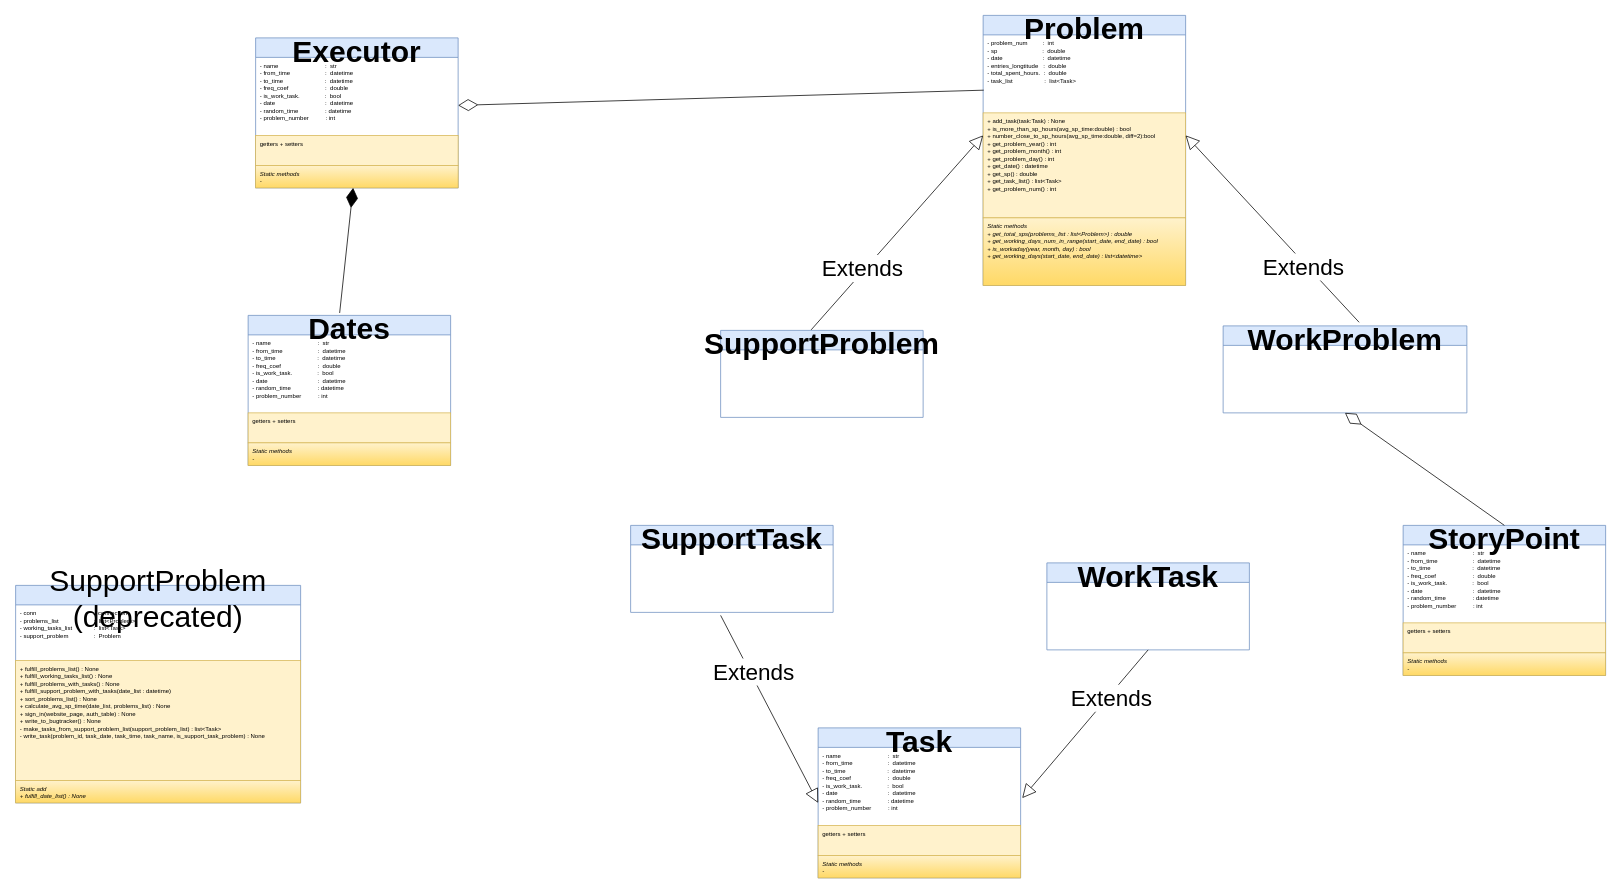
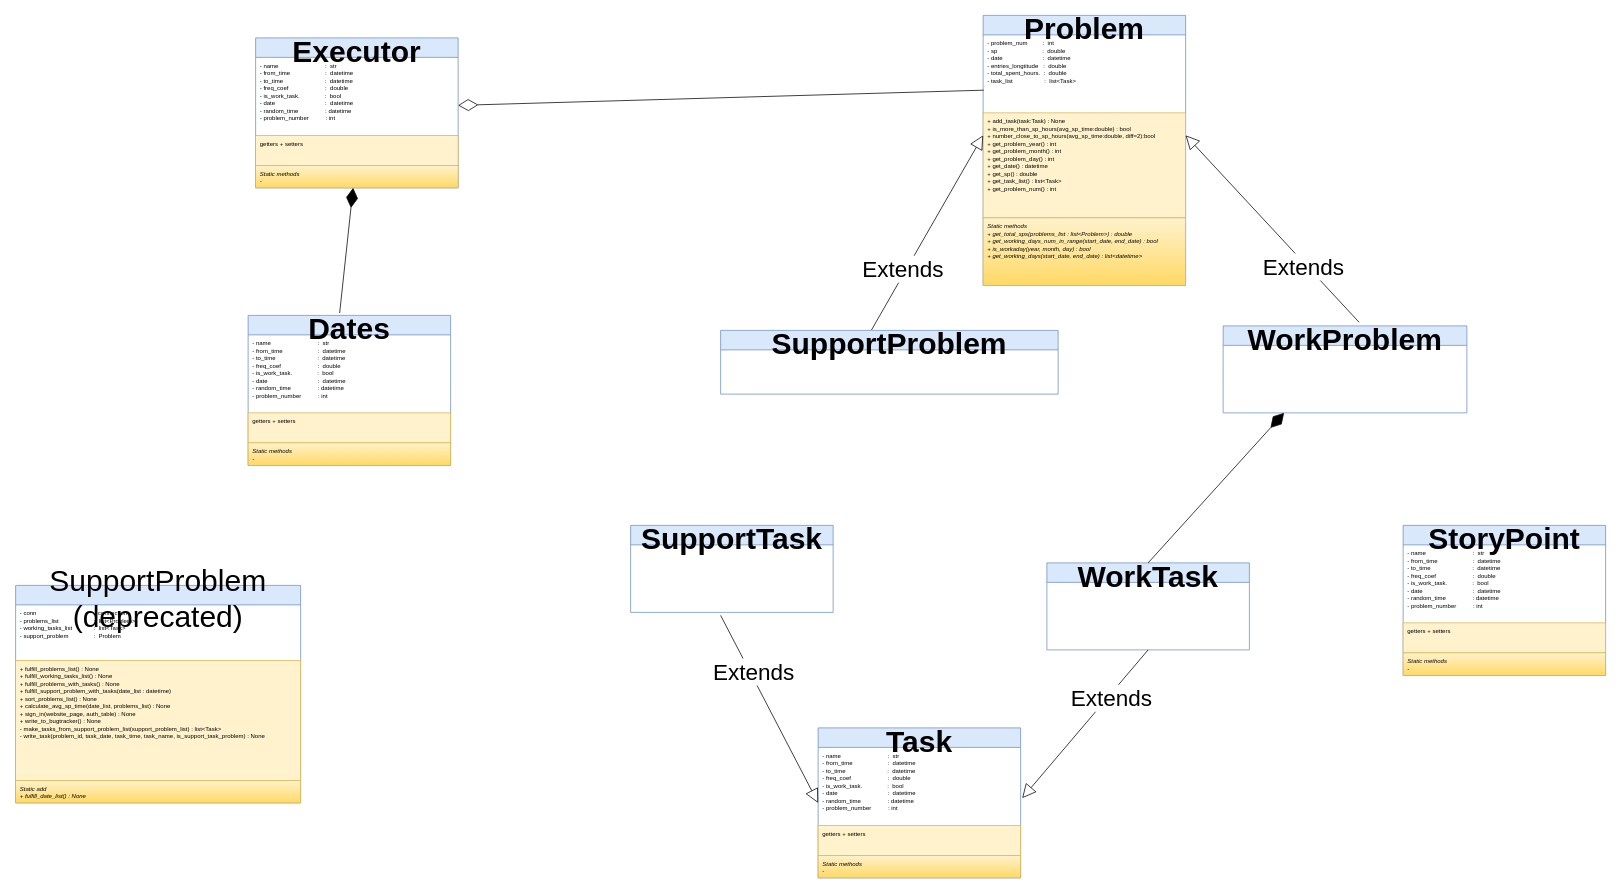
  <mxCell id="0" />
  <mxCell id="1" parent="0" />
  <mxCell id="2" value="Problem" style="swimlane;fontStyle=1;childLayout=stackLayout;horizontal=1;startSize=26;fillColor=#dae8fc;horizontalStack=0;resizeParent=1;resizeParentMax=0;resizeLast=0;collapsible=1;marginBottom=0;strokeColor=#6c8ebf;fontSize=40;" vertex="1" parent="1"><mxGeometry x="1310" y="20" width="270" height="360" as="geometry" /></mxCell>
  <mxCell id="3" value="- problem_num         :  int&#10;- sp                           :  double&#10;- date                        :  datetime&#10;- entries_longtitude   :  double&#10;- total_spent_hours.  :  double&#10;- task_list                   :  list&lt;Task&gt;" style="text;align=left;verticalAlign=top;spacingLeft=4;spacingRight=4;overflow=hidden;rotatable=0;points=[[0,0.5],[1,0.5]];portConstraint=eastwest;fontSize=8;" vertex="1" parent="2"><mxGeometry y="26" width="270" height="104" as="geometry" /></mxCell>
  <mxCell id="4" value="+ add_task(task:Task) : None&#10;+ is_more_than_sp_hours(avg_sp_time:double) : bool&#10;+ number_close_to_sp_hours(avg_sp_time:double, diff=2):bool&#10;+ get_problem_year() : int&#10;+ get_problem_month() : int&#10;+ get_problem_day() : int&#10;+ get_date() : datetime&#10;+ get_sp() : double&#10;+ get_task_list() : list&lt;Task&gt;&#10;+ get_problem_num() : int" style="text;strokeColor=#d6b656;fillColor=#fff2cc;align=left;verticalAlign=top;spacingLeft=4;spacingRight=4;overflow=hidden;rotatable=0;points=[[0,0.5],[1,0.5]];portConstraint=eastwest;horizontal=1;fontSize=8;" vertex="1" parent="2"><mxGeometry y="130" width="270" height="140" as="geometry" /></mxCell>
  <mxCell id="5" value="Static methods&#10;+ get_total_sps(problems_list : list&lt;Problem&gt;) : double&#10;+ get_working_days_num_in_range(start_date, end_date) : bool&#10;+ is_workaday(year, month, day) : bool&#10;+ get_working_days(start_date, end_date) : list&lt;datetime&gt;" style="text;strokeColor=#d6b656;fillColor=#fff2cc;align=left;verticalAlign=top;spacingLeft=4;spacingRight=4;overflow=hidden;rotatable=0;points=[[0,0.5],[1,0.5]];portConstraint=eastwest;gradientColor=#ffd966;fontSize=8;fontStyle=2" vertex="1" parent="2"><mxGeometry y="270" width="270" height="90" as="geometry" /></mxCell>
  <mxCell id="6" value="&lt;font style=&quot;font-size: 30px&quot;&gt;Extends&lt;/font&gt;" style="endArrow=block;endSize=16;endFill=0;html=1;exitX=0.558;exitY=-0.041;exitDx=0;exitDy=0;exitPerimeter=0;" edge="1" parent="1" source="27"><mxGeometry x="-0.382" y="4" width="160" relative="1" as="geometry"><mxPoint x="1830" y="160" as="sourcePoint" /><mxPoint x="1580" y="180" as="targetPoint" /><mxPoint as="offset" /></mxGeometry></mxCell>
  <mxCell id="7" value="Task" style="swimlane;fontStyle=1;childLayout=stackLayout;horizontal=1;startSize=26;fillColor=#dae8fc;horizontalStack=0;resizeParent=1;resizeParentMax=0;resizeLast=0;collapsible=1;marginBottom=0;strokeColor=#6c8ebf;fontSize=40;" vertex="1" parent="1"><mxGeometry x="1090" y="970" width="270" height="200" as="geometry" /></mxCell>
  <mxCell id="8" value="- name                            :  str&#10;- from_time                     :  datetime&#10;- to_time                         :  datetime&#10;- freq_coef                      :  double&#10;- is_work_task.               :  bool&#10;- date                              :  datetime&#10;- random_time                : datetime&#10;- problem_number          : int" style="text;align=left;verticalAlign=top;spacingLeft=4;spacingRight=4;overflow=hidden;rotatable=0;points=[[0,0.5],[1,0.5]];portConstraint=eastwest;fontSize=8;" vertex="1" parent="7"><mxGeometry y="26" width="270" height="104" as="geometry" /></mxCell>
  <mxCell id="9" value="getters + setters" style="text;strokeColor=#d6b656;fillColor=#fff2cc;align=left;verticalAlign=top;spacingLeft=4;spacingRight=4;overflow=hidden;rotatable=0;points=[[0,0.5],[1,0.5]];portConstraint=eastwest;horizontal=1;fontSize=8;" vertex="1" parent="7"><mxGeometry y="130" width="270" height="40" as="geometry" /></mxCell>
  <mxCell id="10" value="Static methods&#10;-" style="text;strokeColor=#d6b656;fillColor=#fff2cc;align=left;verticalAlign=top;spacingLeft=4;spacingRight=4;overflow=hidden;rotatable=0;points=[[0,0.5],[1,0.5]];portConstraint=eastwest;gradientColor=#ffd966;fontSize=8;fontStyle=2" vertex="1" parent="7"><mxGeometry y="170" width="270" height="30" as="geometry" /></mxCell>
  <mxCell id="11" value="SupportProblem&#10;(deprecated)" style="swimlane;fontStyle=0;childLayout=stackLayout;horizontal=1;startSize=26;fillColor=#dae8fc;horizontalStack=0;resizeParent=1;resizeParentMax=0;resizeLast=0;collapsible=1;marginBottom=0;strokeColor=#6c8ebf;fontSize=40;" vertex="1" parent="1"><mxGeometry x="20" y="780" width="380" height="290" as="geometry" /></mxCell>
  <mxCell id="12" value="- conn                                  :  connection&#10;- problems_list                     :  list&lt;Problem&gt;&#10;- working_tasks_list             :  list&lt;Task&gt;&#10;- support_problem               :  Problem&#10;" style="text;align=left;verticalAlign=top;spacingLeft=4;spacingRight=4;overflow=hidden;rotatable=0;points=[[0,0.5],[1,0.5]];portConstraint=eastwest;fontSize=8;" vertex="1" parent="11"><mxGeometry y="26" width="380" height="74" as="geometry" /></mxCell>
  <mxCell id="13" value="+ fulfill_problems_list() : None&#10;+ fulfill_working_tasks_list() : None&#10;+ fulfill_problems_with_tasks() : None&#10;+ fulfill_support_problem_with_tasks(date_list : datetime)&#10;+ sort_problems_list() : None&#10;+ calculate_avg_sp_time(date_list, problems_list) : None&#10;+ sign_in(website_page, auth_table) : None&#10;+ write_to_bugtracker() : None&#10;- make_tasks_from_support_problem_list(support_problem_list) : list&lt;Task&gt;&#10;- write_task(problem_id, task_date, task_time, task_name, is_support_task_problem) : None" style="text;strokeColor=#d6b656;fillColor=#fff2cc;align=left;verticalAlign=top;spacingLeft=4;spacingRight=4;overflow=hidden;rotatable=0;points=[[0,0.5],[1,0.5]];portConstraint=eastwest;horizontal=1;fontSize=8;" vertex="1" parent="11"><mxGeometry y="100" width="380" height="160" as="geometry" /></mxCell>
  <mxCell id="14" value="Static add&#10;+ fulfill_date_list() : None" style="text;strokeColor=#d6b656;fillColor=#fff2cc;align=left;verticalAlign=top;spacingLeft=4;spacingRight=4;overflow=hidden;rotatable=0;points=[[0,0.5],[1,0.5]];portConstraint=eastwest;gradientColor=#ffd966;fontSize=8;fontStyle=2" vertex="1" parent="11"><mxGeometry y="260" width="380" height="30" as="geometry" /></mxCell>
  <mxCell id="15" value="StoryPoint" style="swimlane;fontStyle=1;childLayout=stackLayout;horizontal=1;startSize=26;fillColor=#dae8fc;horizontalStack=0;resizeParent=1;resizeParentMax=0;resizeLast=0;collapsible=1;marginBottom=0;strokeColor=#6c8ebf;fontSize=40;" vertex="1" parent="1"><mxGeometry x="1870" y="700" width="270" height="200" as="geometry" /></mxCell>
  <mxCell id="16" value="- name                            :  str&#10;- from_time                     :  datetime&#10;- to_time                         :  datetime&#10;- freq_coef                      :  double&#10;- is_work_task.               :  bool&#10;- date                              :  datetime&#10;- random_time                : datetime&#10;- problem_number          : int" style="text;align=left;verticalAlign=top;spacingLeft=4;spacingRight=4;overflow=hidden;rotatable=0;points=[[0,0.5],[1,0.5]];portConstraint=eastwest;fontSize=8;" vertex="1" parent="15"><mxGeometry y="26" width="270" height="104" as="geometry" /></mxCell>
  <mxCell id="17" value="getters + setters" style="text;strokeColor=#d6b656;fillColor=#fff2cc;align=left;verticalAlign=top;spacingLeft=4;spacingRight=4;overflow=hidden;rotatable=0;points=[[0,0.5],[1,0.5]];portConstraint=eastwest;horizontal=1;fontSize=8;" vertex="1" parent="15"><mxGeometry y="130" width="270" height="40" as="geometry" /></mxCell>
  <mxCell id="18" value="Static methods&#10;-" style="text;strokeColor=#d6b656;fillColor=#fff2cc;align=left;verticalAlign=top;spacingLeft=4;spacingRight=4;overflow=hidden;rotatable=0;points=[[0,0.5],[1,0.5]];portConstraint=eastwest;gradientColor=#ffd966;fontSize=8;fontStyle=2" vertex="1" parent="15"><mxGeometry y="170" width="270" height="30" as="geometry" /></mxCell>
  <mxCell id="19" value="Dates" style="swimlane;fontStyle=1;childLayout=stackLayout;horizontal=1;startSize=26;fillColor=#dae8fc;horizontalStack=0;resizeParent=1;resizeParentMax=0;resizeLast=0;collapsible=1;marginBottom=0;strokeColor=#6c8ebf;fontSize=40;" vertex="1" parent="1"><mxGeometry x="330" y="420" width="270" height="200" as="geometry" /></mxCell>
  <mxCell id="20" value="- name                            :  str&#10;- from_time                     :  datetime&#10;- to_time                         :  datetime&#10;- freq_coef                      :  double&#10;- is_work_task.               :  bool&#10;- date                              :  datetime&#10;- random_time                : datetime&#10;- problem_number          : int" style="text;align=left;verticalAlign=top;spacingLeft=4;spacingRight=4;overflow=hidden;rotatable=0;points=[[0,0.5],[1,0.5]];portConstraint=eastwest;fontSize=8;" vertex="1" parent="19"><mxGeometry y="26" width="270" height="104" as="geometry" /></mxCell>
  <mxCell id="21" value="getters + setters" style="text;strokeColor=#d6b656;fillColor=#fff2cc;align=left;verticalAlign=top;spacingLeft=4;spacingRight=4;overflow=hidden;rotatable=0;points=[[0,0.5],[1,0.5]];portConstraint=eastwest;horizontal=1;fontSize=8;" vertex="1" parent="19"><mxGeometry y="130" width="270" height="40" as="geometry" /></mxCell>
  <mxCell id="22" value="Static methods&#10;-" style="text;strokeColor=#d6b656;fillColor=#fff2cc;align=left;verticalAlign=top;spacingLeft=4;spacingRight=4;overflow=hidden;rotatable=0;points=[[0,0.5],[1,0.5]];portConstraint=eastwest;gradientColor=#ffd966;fontSize=8;fontStyle=2" vertex="1" parent="19"><mxGeometry y="170" width="270" height="30" as="geometry" /></mxCell>
  <mxCell id="23" value="Executor" style="swimlane;fontStyle=1;childLayout=stackLayout;horizontal=1;startSize=26;fillColor=#dae8fc;horizontalStack=0;resizeParent=1;resizeParentMax=0;resizeLast=0;collapsible=1;marginBottom=0;strokeColor=#6c8ebf;fontSize=40;" vertex="1" parent="1"><mxGeometry x="340" y="50" width="270" height="200" as="geometry" /></mxCell>
  <mxCell id="24" value="- name                            :  str&#10;- from_time                     :  datetime&#10;- to_time                         :  datetime&#10;- freq_coef                      :  double&#10;- is_work_task.               :  bool&#10;- date                              :  datetime&#10;- random_time                : datetime&#10;- problem_number          : int" style="text;align=left;verticalAlign=top;spacingLeft=4;spacingRight=4;overflow=hidden;rotatable=0;points=[[0,0.5],[1,0.5]];portConstraint=eastwest;fontSize=8;" vertex="1" parent="23"><mxGeometry y="26" width="270" height="104" as="geometry" /></mxCell>
  <mxCell id="25" value="getters + setters" style="text;strokeColor=#d6b656;fillColor=#fff2cc;align=left;verticalAlign=top;spacingLeft=4;spacingRight=4;overflow=hidden;rotatable=0;points=[[0,0.5],[1,0.5]];portConstraint=eastwest;horizontal=1;fontSize=8;" vertex="1" parent="23"><mxGeometry y="130" width="270" height="40" as="geometry" /></mxCell>
  <mxCell id="26" value="Static methods&#10;-" style="text;strokeColor=#d6b656;fillColor=#fff2cc;align=left;verticalAlign=top;spacingLeft=4;spacingRight=4;overflow=hidden;rotatable=0;points=[[0,0.5],[1,0.5]];portConstraint=eastwest;gradientColor=#ffd966;fontSize=8;fontStyle=2" vertex="1" parent="23"><mxGeometry y="170" width="270" height="30" as="geometry" /></mxCell>
  <mxCell id="27" value="WorkProblem" style="swimlane;fontStyle=1;childLayout=stackLayout;horizontal=1;startSize=26;fillColor=#dae8fc;horizontalStack=0;resizeParent=1;resizeParentMax=0;resizeLast=0;collapsible=1;marginBottom=0;strokeColor=#6c8ebf;fontSize=40;" vertex="1" parent="1"><mxGeometry x="1630" y="434" width="325" height="116" as="geometry" /></mxCell>
- <mxCell id="28" value="SupportProblem" style="swimlane;fontStyle=1;childLayout=stackLayout;horizontal=1;startSize=26;fillColor=#dae8fc;horizontalStack=0;resizeParent=1;resizeParentMax=0;resizeLast=0;collapsible=1;marginBottom=0;strokeColor=#6c8ebf;fontSize=40;" vertex="1" parent="1"><mxGeometry x="960" y="440" width="270" height="116" as="geometry" /></mxCell>
+ <mxCell id="28" value="SupportProblem" style="swimlane;fontStyle=1;childLayout=stackLayout;horizontal=1;startSize=26;fillColor=#dae8fc;horizontalStack=0;resizeParent=1;resizeParentMax=0;resizeLast=0;collapsible=1;marginBottom=0;strokeColor=#6c8ebf;fontSize=40;" vertex="1" parent="1"><mxGeometry x="960" y="440" width="450" height="85" as="geometry" /></mxCell>
  <mxCell id="29" value="&lt;font style=&quot;font-size: 30px&quot;&gt;Extends&lt;/font&gt;" style="endArrow=block;endSize=16;endFill=0;html=1;exitX=0.447;exitY=-0.006;exitDx=0;exitDy=0;exitPerimeter=0;" edge="1" parent="1" source="28"><mxGeometry x="-0.382" y="4" width="160" relative="1" as="geometry"><mxPoint x="1120.66" y="440.004" as="sourcePoint" /><mxPoint x="1310" y="180" as="targetPoint" /><mxPoint as="offset" /></mxGeometry></mxCell>
- <mxCell id="30" value="" style="endArrow=diamondThin;endFill=0;endSize=24;html=1;fontSize=40;entryX=0.5;entryY=1;entryDx=0;entryDy=0;exitX=0.5;exitY=0;exitDx=0;exitDy=0;" edge="1" parent="1" source="15" target="27"><mxGeometry width="160" relative="1" as="geometry"><mxPoint x="1780" y="750" as="sourcePoint" /><mxPoint x="1940" y="750" as="targetPoint" /></mxGeometry></mxCell>
  <mxCell id="31" value="SupportTask" style="swimlane;fontStyle=1;childLayout=stackLayout;horizontal=1;startSize=26;fillColor=#dae8fc;horizontalStack=0;resizeParent=1;resizeParentMax=0;resizeLast=0;collapsible=1;marginBottom=0;strokeColor=#6c8ebf;fontSize=40;" vertex="1" parent="1"><mxGeometry x="840" y="700" width="270" height="116" as="geometry" /></mxCell>
  <mxCell id="32" value="WorkTask" style="swimlane;fontStyle=1;childLayout=stackLayout;horizontal=1;startSize=26;fillColor=#dae8fc;horizontalStack=0;resizeParent=1;resizeParentMax=0;resizeLast=0;collapsible=1;marginBottom=0;strokeColor=#6c8ebf;fontSize=40;" vertex="1" parent="1"><mxGeometry x="1395" y="750" width="270" height="116" as="geometry" /></mxCell>
  <mxCell id="33" value="&lt;font style=&quot;font-size: 30px&quot;&gt;Extends&lt;/font&gt;" style="endArrow=block;endSize=16;endFill=0;html=1;entryX=0;entryY=0.712;entryDx=0;entryDy=0;entryPerimeter=0;" edge="1" parent="1" target="8"><mxGeometry x="-0.382" y="4" width="160" relative="1" as="geometry"><mxPoint x="960" y="820" as="sourcePoint" /><mxPoint x="1119.31" y="700.7" as="targetPoint" /><mxPoint as="offset" /></mxGeometry></mxCell>
  <mxCell id="34" value="&lt;font style=&quot;font-size: 30px&quot;&gt;Extends&lt;/font&gt;" style="endArrow=block;endSize=16;endFill=0;html=1;entryX=1.008;entryY=0.65;entryDx=0;entryDy=0;entryPerimeter=0;exitX=0.5;exitY=1;exitDx=0;exitDy=0;" edge="1" parent="1" source="32" target="8"><mxGeometry x="-0.382" y="4" width="160" relative="1" as="geometry"><mxPoint x="1585" y="1070" as="sourcePoint" /><mxPoint x="1170" y="768" as="targetPoint" /><mxPoint as="offset" /></mxGeometry></mxCell>
+ <mxCell id="35" value="" style="endArrow=diamondThin;endFill=1;endSize=24;html=1;fontSize=40;exitX=0.5;exitY=0;exitDx=0;exitDy=0;entryX=0.25;entryY=1;entryDx=0;entryDy=0;" edge="1" parent="1" source="32" target="27"><mxGeometry width="160" relative="1" as="geometry"><mxPoint x="1450" y="700" as="sourcePoint" /><mxPoint x="1570" y="556" as="targetPoint" /></mxGeometry></mxCell>
  <mxCell id="36" value="" style="endArrow=diamondThin;endFill=0;endSize=24;html=1;fontSize=40;entryX=0.5;entryY=1;entryDx=0;entryDy=0;exitX=0.003;exitY=0.709;exitDx=0;exitDy=0;exitPerimeter=0;" edge="1" parent="1" source="3"><mxGeometry width="160" relative="1" as="geometry"><mxPoint x="850" y="290" as="sourcePoint" /><mxPoint x="610" y="140" as="targetPoint" /></mxGeometry></mxCell>
  <mxCell id="37" value="" style="endArrow=diamondThin;endFill=1;endSize=24;html=1;fontSize=40;exitX=0.452;exitY=-0.016;exitDx=0;exitDy=0;entryX=0.25;entryY=1;entryDx=0;entryDy=0;exitPerimeter=0;" edge="1" parent="1" source="19"><mxGeometry width="160" relative="1" as="geometry"><mxPoint x="417.5" y="394" as="sourcePoint" /><mxPoint x="470" y="250" as="targetPoint" /></mxGeometry></mxCell>
